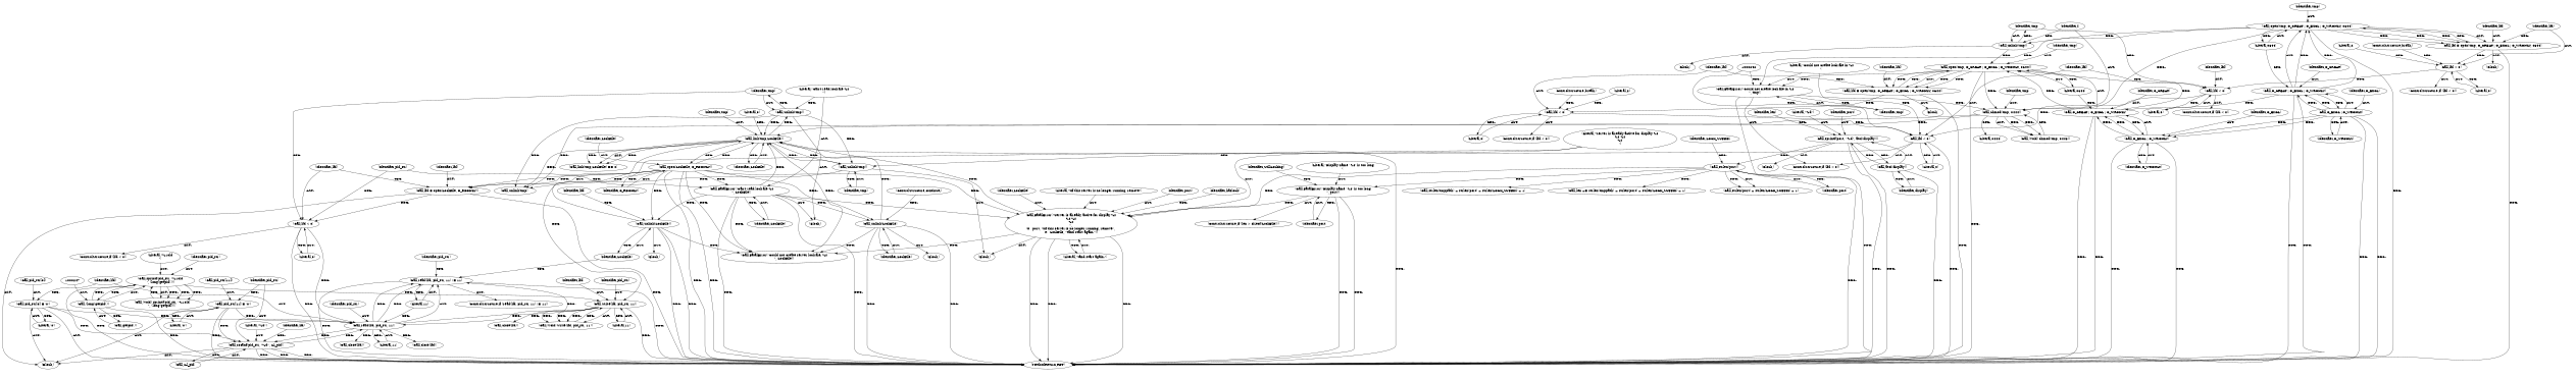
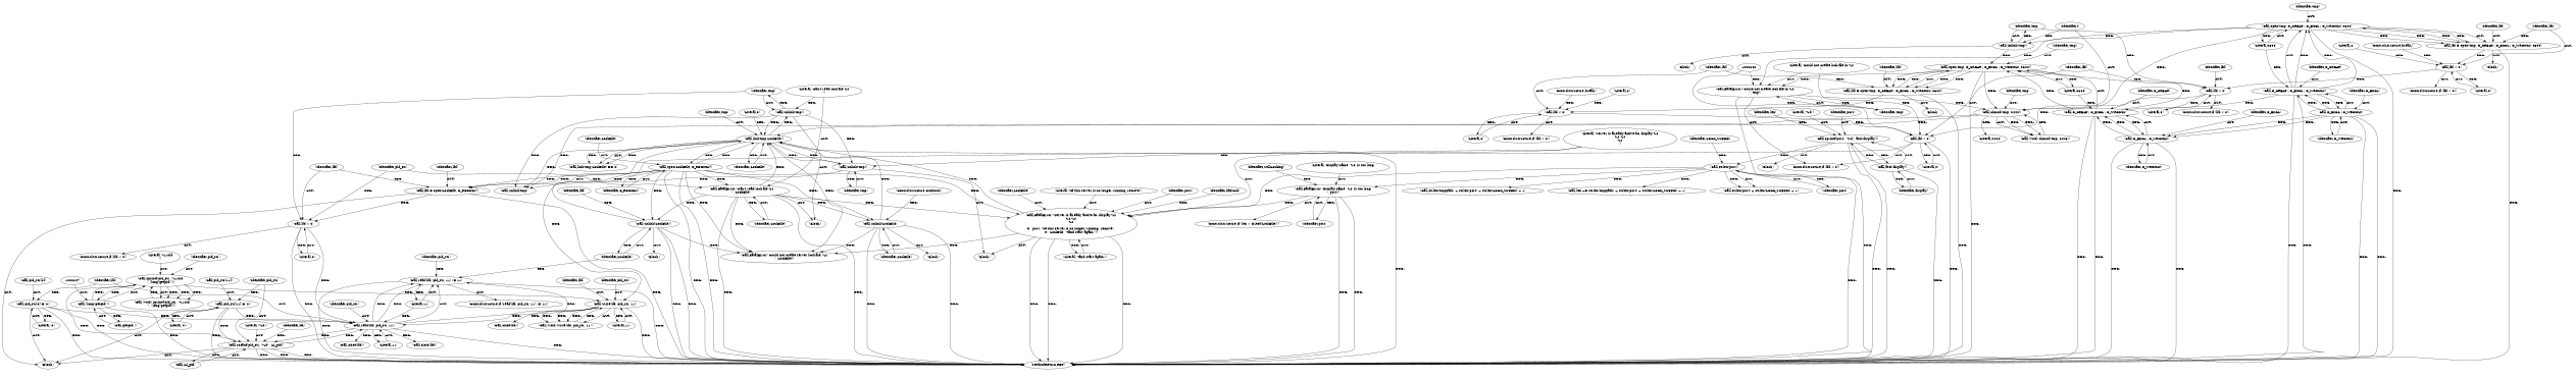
  digraph {
    n1 [label="(Call,read(lfd, pid_str, 11) != 11)"]
    n2 [label="(MethodReturn,RET)"]
    n3 [label="(ControlStructure,if (read(lfd, pid_str, 11) != 11))"]
    n4 [label="(Literal,11)"]
    n5 [label="(Call,read(lfd, pid_str, 11))"]
    n6 [label="(Call,sscanf(pid_str, \"%d\", &l_pid))"]
    n7 [label="(Literal,11)"]
    n8 [label="(Call,close(lfd))"]
    n9 [label="(Call,close(lfd))"]
    n10 [label="(Block,)"]
    n11 [label="(Call,&l_pid)"]
    n12 [label="(Call,lfd < 0)"]
    n13 [label="(ControlStructure,if (lfd < 0))"]
    n14 [label="(Literal,0)"]
    n15 [label="(Call,lfd = open(LockFile, O_RDONLY))"]
    n16 [label="(Call,open(LockFile, O_RDONLY))"]
    n17 [label="(Call,link(tmp,LockFile))"]
    n18 [label="(Call,FatalError(\"Server is already active for display %s\n%s %s\n%s\n\",\n\t\t   port, \"\tIf this server is no longer running, remove\",\n\t\t   LockFile, \"\tand start again.\"))"]
    n19 [label="(Call,FatalError(\"Can't read lock file %s\n\", LockFile))"]
    n20 [label="(Call,unlink(LockFile))"]
    n21 [label="(Call,unlink(LockFile))"]
    n22 [label="(Call,FatalError(\"Could not create server lock file: %s\n\", LockFile))"]
    n23 [label="(Identifier,O_RDONLY)"]
    n24 [label="(Call,unlink(tmp))"]
    n25 [label="(Call,unlink(tmp))"]
    n26 [label="(Call,link(tmp,LockFile) == 0)"]
    n27 [label="(Identifier,LockFile)"]
    n28 [label="(Call,unlink(tmp))"]
    n29 [label="(Block,)"]
    n30 [label="(Literal,\"\tand start again.\")"]
    n31 [label="(Block,)"]
    n32 [label="(Identifier,LockFile)"]
    n33 [label="(Identifier,LockFile)"]
    n34 [label="(Block,)"]
    n35 [label="(Identifier,LockFile)"]
    n36 [label="(Block,)"]
    n37 [label="(Identifier,tmp)"]
    n38 [label="(Identifier,tmp)"]
    n39 [label="(Call,chmod(tmp, 0444))"]
    n40 [label="(Literal,0444)"]
    n41 [label="(Call,(void) chmod(tmp, 0448))"]
    n42 [label="(Call,open(tmp, O_CREAT | O_EXCL | O_WRONLY, 0644))"]
    n43 [label="(Call,FatalError(\"Could not create lock file in %s\n\", tmp))"]
    n44 [label="(Call,lfd = open(tmp, O_CREAT | O_EXCL | O_WRONLY, 0644))"]
    n45 [label="(Literal,0644)"]
    n46 [label="(Identifier,tmp)"]
    n47 [label="(ControlStructure,if (lfd < 0))"]
    n48 [label="(Call,lfd < 0)"]
    n49 [label="(Block,)"]
    n50 [label="(Call,O_CREAT | O_EXCL | O_WRONLY)"]
    n51 [label="(Call,unlink(tmp))"]
    n52 [label="(Block,)"]
    n53 [label="(Identifier,tmp)"]
    n54 [label="(Call,lfd < 0)"]
    n55 [label="(Call,open(tmp, O_CREAT | O_EXCL | O_WRONLY, 0644))"]
    n56 [label="(Call,lfd = open(tmp, O_CREAT | O_EXCL | O_WRONLY, 0644))"]
    n57 [label="(Literal,0644)"]
    n58 [label="(Call,lfd < 0)"]
    n59 [label="(Block,)"]
    n60 [label="(Call,O_CREAT | O_EXCL | O_WRONLY)"]
    n61 [label="(Call,O_EXCL | O_WRONLY)"]
    n62 [label="(Call,O_EXCL | O_WRONLY)"]
    n63 [label="(Identifier,O_WRONLY)"]
    n64 [label="(Identifier,O_WRONLY)"]
    n65 [label="(Call,strlen(port))"]
    n66 [label="(Call,FatalError(\"Display name `%s' is too long\n\", port))"]
    n67 [label="(Call,strlen(tmppath) + strlen(port) + strlen(LOCK_SUFFIX) + 1)"]
    n68 [label="(Call,len += strlen(tmppath) + strlen(port) + strlen(LOCK_SUFFIX) + 1)"]
    n69 [label="(Call,strlen(port) + strlen(LOCK_SUFFIX) + 1)"]
    n70 [label="(Identifier,port)"]
    n71 [label="(Identifier,port)"]
    n72 [label="(ControlStructure,if (len > sizeof(LockFile)))"]
    n73 [label="(Call,sprintf(port, \"%d\", atoi(display)))"]
    n74 [label="(Call,atoi(display))"]
    n75 [label="(Block,)"]
    n76 [label="(Identifier,display)"]
    n77 [label="(Call,pid_str[11] = '\0')"]
    n78 [label="(Literal,'\0')"]
    n79 [label="(Call,pid_str[0] = '\0')"]
    n80 [label="(Literal,'\0')"]
    n81 [label="(Call,write(lfd, pid_str, 11))"]
    n82 [label="(Call,(void) write(lfd, pid_str, 11))"]
    n83 [label="(Literal,11)"]
    n84 [label="(Call,close(lfd))"]
    n85 [label="(Call,lfd < 0)"]
    n86 [label="(Literal,0)"]
    n87 [label="(ControlStructure,if (lfd < 0))"]
    n88 [label="(Literal,0)"]
    n89 [label="(ControlStructure,if (lfd < 0))"]
    n90 [label="(Literal,0)"]
    n91 [label="(Literal,0)"]
    n92 [label="(ControlStructure,if (lfd < 0))"]
    n93 [label="(Call,sprintf(pid_str, \"%10ld\n\", (long)getpid()))"]
    n94 [label="(Call,(long)getpid())"]
    n95 [label="(Call,(void) sprintf(pid_str, \"%10ld\n\", (long)getpid()))"]
    n96 [label="(Call,getpid())"]
    n97 [label="(Literal,\"%10ld\n\")"]
    n98 [label="(Identifier,lfd)"]
    n99 [label="(Identifier,LockFile)"]
    n100 [label="(Literal,\"Could not create lock file in %s\n\")"]
    n101 [label="(ControlStructure,break;)"]
    n102 [label="(Identifier,pid_str)"]
    n103 [label="(Identifier,O_CREAT)"]
    n104 [label="(ControlStructure,continue;)"]
    n105 [label="(Literal,2)"]
    n106 [label="(Identifier,lfd)"]
    n107 [label="(Identifier,O_EXCL)"]
    n108 [label="(Literal,\"Display name `%s' is too long\n\")"]
    n109 [label="(Literal,\"Server is already active for display %s\n%s %s\n%s\n\")"]
    n110 [label="(Identifier,port)"]
    n111 [label="(Literal,\"\tIf this server is no longer running, remove\")"]
    n112 [label="(Identifier,lfd)"]
    n113 [label="(Identifier,pid_str)"]
    n114 [label="(Identifier,tmp)"]
    n115 [label="(Identifier,lfd)"]
    n116 [label="(Identifier,lfd)"]
    n117 [label="(Identifier,lfd)"]
    n118 [label="(Identifier,port)"]
    n119 [label="(Identifier,i)"]
    n120 [label="(Literal,\"%d\")"]
    n121 [label="(Identifier,pid_str)"]
    n122 [label="(Identifier,LockFile)"]
    n123 [label="(Identifier,LOCK_SUFFIX)"]
    n124 [label="(Identifier,lfd)"]
    n125 [label="(Identifier,lfd)"]
    n126 [label="(Identifier,lfd)"]
    n127 [label="(Identifier,StillLocking)"]
    n128 [label="(Identifier,tmp)"]
    n129 [label="(ControlStructure,break;)"]
    n130 [label="(Identifier,O_EXCL)"]
    n131 [label="(Identifier,O_CREAT)"]
    n132 [label="(Identifier,pid_str)"]
    n133 [label="(Identifier,len)"]
    n134 [label="(Identifier,haslock)"]
    n135 [label="(Call,pid_str[11])"]
    n136 [label="(Identifier,pid_str)"]
    n137 [label="(Identifier,lfd)"]
    n138 [label="(Identifier,tmp)"]
    n139 [label="(Identifier,tmp)"]
    n140 [label="(Literal,\"%d\")"]
    n141 [label="(Literal,\"Can't read lock file %s\n\")"]
    n142 [label="(Call,pid_str[0])"]
    n143 [label="(Literal,2)"]
    n144 [label="(Identifier,pid_str)"]
    n145 [label="(Literal,0)"]
    n146 [label="(Identifier,lfd)"]
    n147 [label="(Identifier,lfd)"]
    1000242
    1000247
    n1 -> n2 [label="DDG: "]
    n1 -> n2 [label="DDG: "]
    n1 -> n3 [label="AST: "]
    n1 -> n4 [label="CFG: "]
    n4 -> n1 [label="AST: "]
    n4 -> n5 [label="CFG: "]
    n5 -> n1 [label="AST: "]
    n5 -> n1 [label="DDG: "]
    n5 -> n1 [label="DDG: "]
    n5 -> n1 [label="DDG: "]
+   n5 -> n2 [label="DDG: "]
    n5 -> n6 [label="DDG: "]
    n5 -> n7 [label="CFG: "]
    n5 -> n8 [label="DDG: "]
    n5 -> n9 [label="DDG: "]
    n6 -> n2 [label="DDG: "]
    n6 -> n2 [label="DDG: "]
    n6 -> n2 [label="DDG: "]
    n6 -> n5 [label="DDG: "]
    n6 -> n10 [label="AST: "]
    n6 -> n11 [label="CFG: "]
    n7 -> n5 [label="AST: "]
    n11 -> n6 [label="AST: "]
    n12 -> n2 [label="DDG: "]
    n12 -> n5 [label="DDG: "]
    n12 -> n13 [label="AST: "]
    n12 -> n14 [label="CFG: "]
    n14 -> n12 [label="AST: "]
    n15 -> n2 [label="DDG: "]
    n15 -> n10 [label="AST: "]
    n15 -> n12 [label="DDG: "]
    n16 -> n2 [label="DDG: "]
    n16 -> n2 [label="DDG: "]
    n16 -> n15 [label="AST: "]
    n16 -> n15 [label="DDG: "]
    n16 -> n15 [label="DDG: "]
    n16 -> n17 [label="DDG: "]
    n16 -> n18 [label="DDG: "]
    n16 -> n19 [label="DDG: "]
    n16 -> n20 [label="DDG: "]
    n16 -> n21 [label="DDG: "]
    n16 -> n22 [label="DDG: "]
    n16 -> n23 [label="CFG: "]
    n17 -> n2 [label="DDG: "]
    n17 -> n16 [label="CFG: "]
    n17 -> n22 [label="DDG: "]
    n17 -> n24 [label="DDG: "]
    n17 -> n25 [label="DDG: "]
    n17 -> n26 [label="AST: "]
    n17 -> n26 [label="DDG: "]
    n17 -> n26 [label="DDG: "]
    n17 -> n27 [label="CFG: "]
    n17 -> n28 [label="DDG: "]
    n18 -> n2 [label="DDG: "]
    n18 -> n2 [label="DDG: "]
    n18 -> n2 [label="DDG: "]
    n18 -> n17 [label="DDG: "]
    n18 -> n22 [label="DDG: "]
    n18 -> n29 [label="AST: "]
    n18 -> n30 [label="CFG: "]
    n19 -> n2 [label="DDG: "]
    n19 -> n2 [label="DDG: "]
    n19 -> n17 [label="DDG: "]
    n19 -> n18 [label="DDG: "]
    n19 -> n20 [label="DDG: "]
    n19 -> n21 [label="DDG: "]
    n19 -> n22 [label="DDG: "]
    n19 -> n31 [label="AST: "]
    n19 -> n32 [label="CFG: "]
    n20 -> n2 [label="DDG: "]
    n20 -> n2 [label="DDG: "]
    n20 -> n17 [label="DDG: "]
    n20 -> n22 [label="DDG: "]
    n20 -> n33 [label="CFG: "]
    n20 -> n34 [label="AST: "]
    n21 -> n2 [label="DDG: "]
    n21 -> n2 [label="DDG: "]
    n21 -> n17 [label="DDG: "]
    n21 -> n22 [label="DDG: "]
    n21 -> n35 [label="CFG: "]
    n21 -> n36 [label="AST: "]
    n23 -> n16 [label="AST: "]
    n24 -> n17 [label="DDG: "]
    n24 -> n25 [label="DDG: "]
    n24 -> n28 [label="DDG: "]
    n24 -> n31 [label="AST: "]
    n24 -> n37 [label="CFG: "]
    n25 -> n17 [label="DDG: "]
    n25 -> n28 [label="DDG: "]
    n25 -> n29 [label="AST: "]
    n25 -> n38 [label="CFG: "]
    n27 -> n17 [label="AST: "]
    n30 -> n18 [label="AST: "]
    n32 -> n19 [label="AST: "]
    n33 -> n1 [label="CFG: "]
    n33 -> n20 [label="AST: "]
    n35 -> n21 [label="AST: "]
    n37 -> n12 [label="CFG: "]
    n37 -> n24 [label="AST: "]
    n38 -> n25 [label="AST: "]
    n39 -> n17 [label="DDG: "]
    n39 -> n28 [label="DDG: "]
    n39 -> n40 [label="CFG: "]
    n39 -> n41 [label="AST: "]
    n39 -> n41 [label="DDG: "]
    n39 -> n41 [label="DDG: "]
    n41 -> n39 [label="CFG: "]
    n42 -> n2 [label="DDG: "]
    n42 -> n39 [label="DDG: "]
    n42 -> n43 [label="DDG: "]
    n42 -> n44 [label="AST: "]
    n42 -> n44 [label="DDG: "]
    n42 -> n44 [label="DDG: "]
    n42 -> n44 [label="DDG: "]
    n42 -> n45 [label="CFG: "]
    n43 -> n2 [label="DDG: "]
    n43 -> n39 [label="DDG: "]
    n43 -> n46 [label="CFG: "]
    n43 -> n47 [label="AST: "]
    n44 -> n2 [label="DDG: "]
    n44 -> n42 [label="CFG: "]
    n44 -> n48 [label="DDG: "]
    n44 -> n49 [label="AST: "]
    n45 -> n42 [label="AST: "]
    n45 -> n50 [label="CFG: "]
    n46 -> n43 [label="AST: "]
    n48 -> n85 [label="DDG: "]
    n48 -> n87 [label="AST: "]
    n48 -> n88 [label="CFG: "]
    n50 -> n2 [label="DDG: "]
    n50 -> n2 [label="DDG: "]
    n50 -> n42 [label="AST: "]
    n50 -> n42 [label="DDG: "]
    n50 -> n42 [label="DDG: "]
    n50 -> n62 [label="CFG: "]
    n51 -> n42 [label="DDG: "]
    n51 -> n52 [label="AST: "]
    n51 -> n53 [label="CFG: "]
    n53 -> n51 [label="AST: "]
    n53 -> n54 [label="CFG: "]
    n54 -> n85 [label="DDG: "]
    n54 -> n89 [label="AST: "]
    n54 -> n90 [label="CFG: "]
    n55 -> n2 [label="DDG: "]
    n55 -> n39 [label="DDG: "]
    n55 -> n43 [label="DDG: "]
    n55 -> n51 [label="DDG: "]
    n55 -> n56 [label="AST: "]
    n55 -> n56 [label="DDG: "]
    n55 -> n56 [label="DDG: "]
    n55 -> n56 [label="DDG: "]
    n55 -> n57 [label="CFG: "]
    n56 -> n2 [label="DDG: "]
    n56 -> n55 [label="CFG: "]
    n56 -> n58 [label="DDG: "]
    n56 -> n59 [label="AST: "]
    n57 -> n55 [label="AST: "]
    n57 -> n60 [label="CFG: "]
    n58 -> n54 [label="DDG: "]
    n58 -> n91 [label="CFG: "]
    n58 -> n92 [label="AST: "]
    n60 -> n2 [label="DDG: "]
    n60 -> n2 [label="DDG: "]
    n60 -> n50 [label="DDG: "]
    n60 -> n55 [label="AST: "]
    n60 -> n55 [label="DDG: "]
    n60 -> n55 [label="DDG: "]
    n60 -> n61 [label="CFG: "]
    n61 -> n2 [label="DDG: "]
    n61 -> n2 [label="DDG: "]
    n61 -> n60 [label="AST: "]
    n61 -> n60 [label="DDG: "]
    n61 -> n60 [label="DDG: "]
    n61 -> n62 [label="DDG: "]
    n61 -> n62 [label="DDG: "]
    n61 -> n63 [label="CFG: "]
    n62 -> n2 [label="DDG: "]
    n62 -> n2 [label="DDG: "]
    n62 -> n50 [label="AST: "]
    n62 -> n50 [label="DDG: "]
    n62 -> n50 [label="DDG: "]
    n62 -> n64 [label="CFG: "]
    n63 -> n61 [label="AST: "]
    n64 -> n62 [label="AST: "]
    n65 -> n2 [label="DDG: "]
    n65 -> n18 [label="DDG: "]
    n65 -> n66 [label="DDG: "]
    n65 -> n67 [label="DDG: "]
    n65 -> n68 [label="DDG: "]
    n65 -> n69 [label="AST: "]
    n65 -> n69 [label="DDG: "]
    n65 -> n70 [label="CFG: "]
    n66 -> n2 [label="DDG: "]
    n66 -> n2 [label="DDG: "]
    n66 -> n18 [label="DDG: "]
    n66 -> n71 [label="CFG: "]
    n66 -> n72 [label="AST: "]
    n70 -> n65 [label="AST: "]
    n71 -> n66 [label="AST: "]
    n73 -> n2 [label="DDG: "]
    n73 -> n2 [label="DDG: "]
    n73 -> n65 [label="DDG: "]
    n73 -> n74 [label="CFG: "]
    n73 -> n75 [label="AST: "]
    n74 -> n2 [label="DDG: "]
    n74 -> n73 [label="AST: "]
    n74 -> n73 [label="DDG: "]
    n74 -> n76 [label="CFG: "]
    n76 -> n74 [label="AST: "]
    n77 -> n2 [label="DDG: "]
    n77 -> n5 [label="DDG: "]
    n77 -> n6 [label="DDG: "]
    n77 -> n10 [label="AST: "]
    n77 -> n78 [label="CFG: "]
    n78 -> n77 [label="AST: "]
-   n79 -> n2 [label="AST: "]
+   n79 -> n2 [label="DDG: "]
    n79 -> n5 [label="DDG: "]
    n79 -> n6 [label="DDG: "]
    n79 -> n10 [label="AST: "]
    n79 -> n80 [label="CFG: "]
    n80 -> n79 [label="AST: "]
    n81 -> n2 [label="DDG: "]
    n81 -> n5 [label="DDG: "]
    n81 -> n82 [label="AST: "]
    n81 -> n82 [label="DDG: "]
    n81 -> n82 [label="DDG: "]
    n81 -> n82 [label="DDG: "]
    n81 -> n83 [label="CFG: "]
    n81 -> n84 [label="DDG: "]
    n82 -> n81 [label="CFG: "]
    n83 -> n81 [label="AST: "]
    n85 -> n2 [label="DDG: "]
    n85 -> n47 [label="AST: "]
    n85 -> n81 [label="DDG: "]
    n85 -> n86 [label="CFG: "]
    n86 -> n85 [label="AST: "]
    n88 -> n48 [label="AST: "]
    n90 -> n54 [label="AST: "]
    n91 -> n58 [label="AST: "]
    n93 -> n2 [label="DDG: "]
    n93 -> n81 [label="DDG: "]
    n93 -> n94 [label="CFG: "]
    n93 -> n95 [label="AST: "]
    n93 -> n95 [label="DDG: "]
    n93 -> n95 [label="DDG: "]
    n93 -> n95 [label="DDG: "]
    n94 -> n2 [label="DDG: "]
    n94 -> n93 [label="AST: "]
    n94 -> n93 [label="DDG: "]
    n94 -> n96 [label="CFG: "]
    n95 -> n93 [label="CFG: "]
    n96 -> n94 [label="AST: "]
    n97 -> n93 [label="AST: "]
    n98 -> n56 [label="AST: "]
    n99 -> n18 [label="AST: "]
    n100 -> n43 [label="AST: "]
    n100 -> n85 [label="CFG: "]
    n101 -> n48 [label="CFG: "]
    n102 -> n1 [label="CFG: "]
    n103 -> n60 [label="AST: "]
    n104 -> n21 [label="CFG: "]
    n105 -> n48 [label="CFG: "]
    n106 -> n15 [label="AST: "]
    n107 -> n61 [label="AST: "]
    n108 -> n66 [label="AST: "]
    n109 -> n18 [label="AST: "]
    n109 -> n25 [label="CFG: "]
    n110 -> n73 [label="AST: "]
    n111 -> n18 [label="AST: "]
    n112 -> n54 [label="CFG: "]
    n112 -> n85 [label="AST: "]
    n113 -> n12 [label="CFG: "]
    n113 -> n19 [label="CFG: "]
    n114 -> n17 [label="AST: "]
    n115 -> n12 [label="AST: "]
    n115 -> n15 [label="CFG: "]
    n116 -> n20 [label="CFG: "]
    n117 -> n56 [label="CFG: "]
    n117 -> n58 [label="AST: "]
    n118 -> n18 [label="AST: "]
    n119 -> n39 [label="AST: "]
    n119 -> n51 [label="CFG: "]
    n120 -> n6 [label="AST: "]
    n121 -> n93 [label="AST: "]
    n122 -> n16 [label="AST: "]
    n123 -> n65 [label="CFG: "]
    n124 -> n44 [label="CFG: "]
    n124 -> n48 [label="AST: "]
    n125 -> n54 [label="AST: "]
    n126 -> n5 [label="AST: "]
    n126 -> n79 [label="CFG: "]
    n127 -> n66 [label="CFG: "]
    n128 -> n55 [label="AST: "]
    n129 -> n58 [label="CFG: "]
    n130 -> n62 [label="AST: "]
    n131 -> n50 [label="AST: "]
    n132 -> n81 [label="AST: "]
    n133 -> n73 [label="CFG: "]
    n134 -> n18 [label="CFG: "]
    n135 -> n77 [label="AST: "]
    n136 -> n6 [label="AST: "]
    n136 -> n77 [label="CFG: "]
    n137 -> n44 [label="AST: "]
    n138 -> n42 [label="AST: "]
    n139 -> n39 [label="AST: "]
    n140 -> n73 [label="AST: "]
    n141 -> n19 [label="AST: "]
    n141 -> n24 [label="CFG: "]
    n142 -> n79 [label="AST: "]
    n143 -> n58 [label="CFG: "]
    n144 -> n5 [label="AST: "]
    n145 -> n17 [label="CFG: "]
    n146 -> n81 [label="AST: "]
    n147 -> n6 [label="CFG: "]
    1000242 -> n43 [label="CFG: "]
    1000242 -> n85 [label="CFG: "]
    1000247 -> n94 [label="AST: "]
  }
